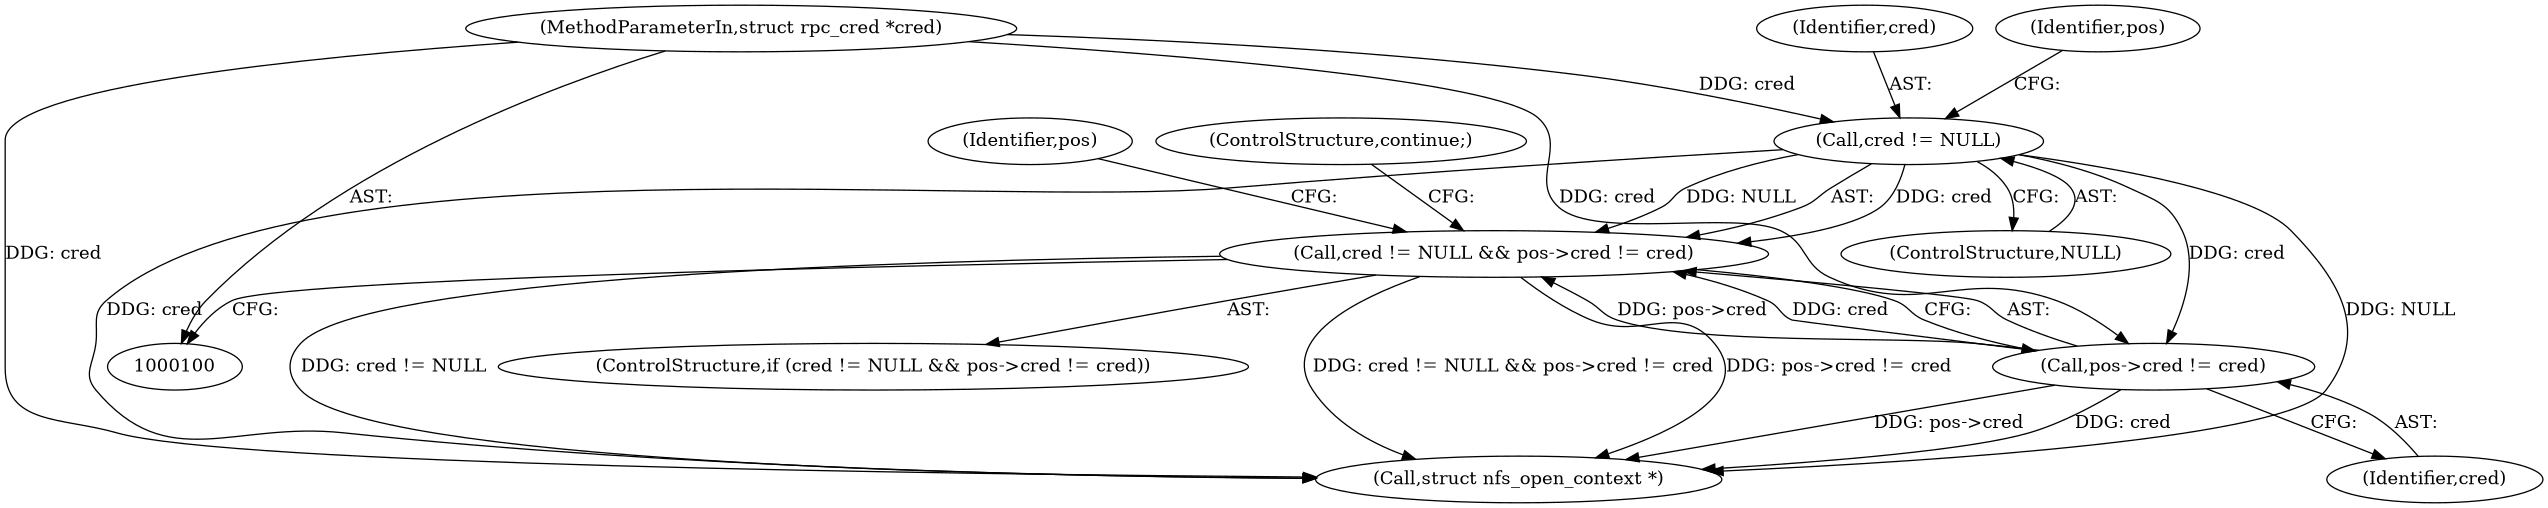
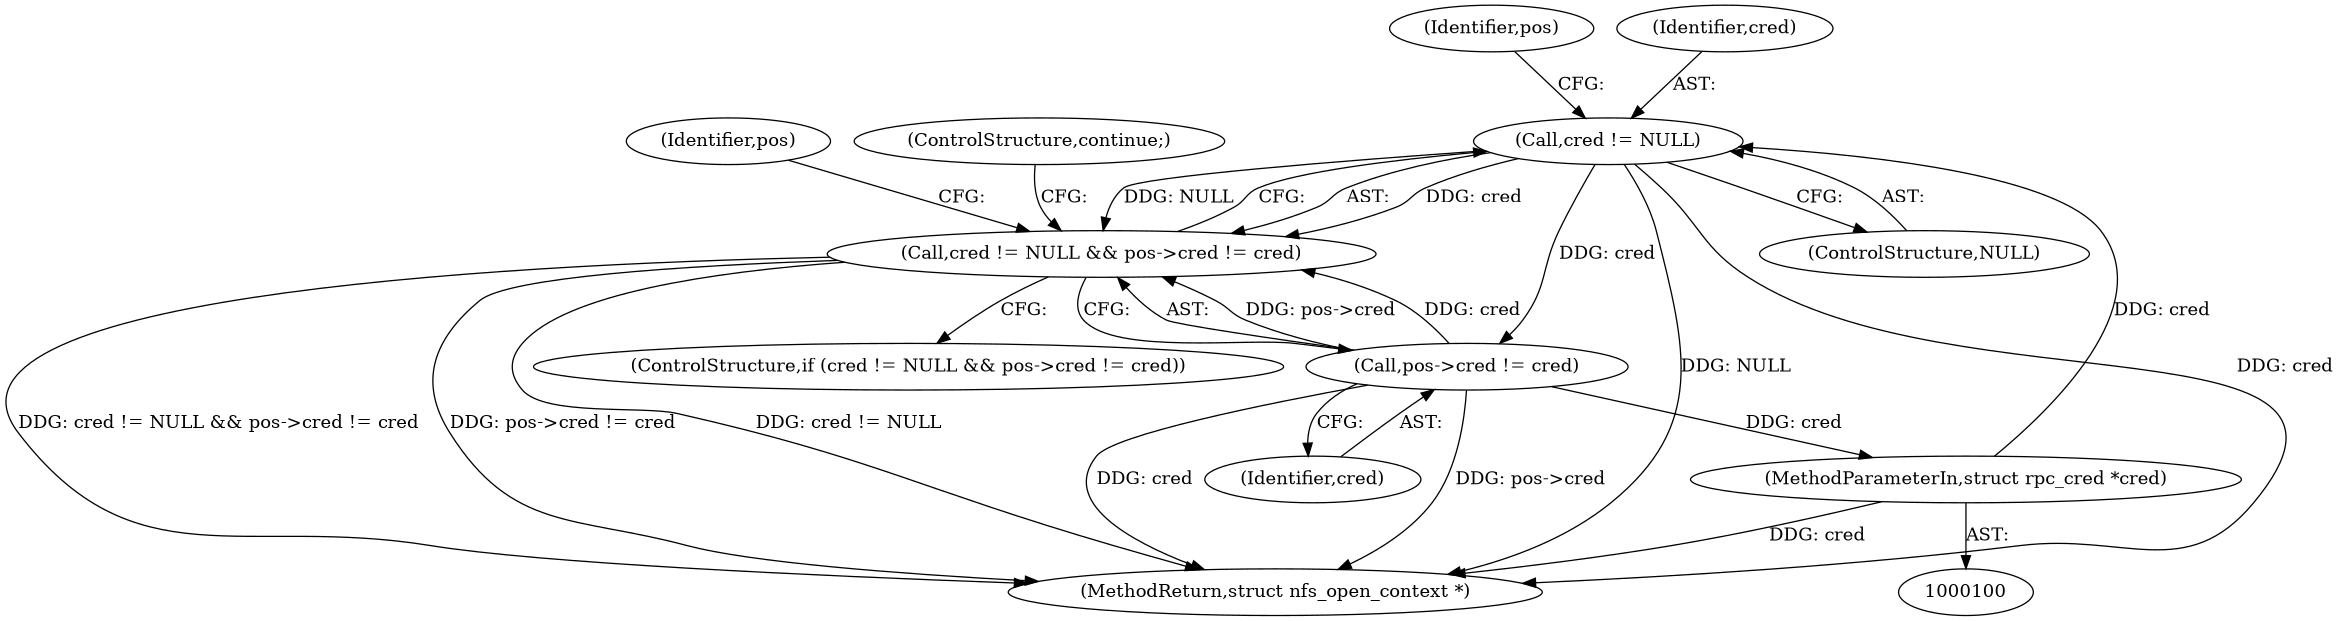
  digraph {
    n1 [label="(Call,cred != NULL)"]
    n2 [label="(Call,cred != NULL && pos->cred != cred)"]
    n3 [label="(Call,pos->cred != cred)"]
-   n4 [label="(Call,struct nfs_open_context *)"]
+   n4 [label="(MethodReturn,struct nfs_open_context *)"]
    n5 [label="(ControlStructure,NULL)"]
    n6 [label="(ControlStructure,if (cred != NULL && pos->cred != cred))"]
    n7 [label="(Identifier,cred)"]
    n8 [label="(MethodParameterIn,struct rpc_cred *cred)"]
    1000100
    n10 [label="(Identifier,pos)"]
    n11 [label="(Identifier,cred)"]
    n12 [label="(Identifier,pos)"]
    n13 [label="(ControlStructure,continue;)"]
    n1 -> n2 [label="AST: "]
    n1 -> n2 [label="DDG: cred"]
    n1 -> n2 [label="DDG: NULL"]
    n1 -> n3 [label="DDG: cred"]
    n1 -> n4 [label="DDG: NULL"]
    n1 -> n4 [label="DDG: cred"]
    n1 -> n5 [label="CFG: "]
-   n2 -> 1000100 [label="CFG: "]
+   n2 -> n1 [label="CFG: "]
    n2 -> n3 [label="CFG: "]
    n2 -> n4 [label="DDG: cred != NULL && pos->cred != cred"]
    n2 -> n4 [label="DDG: pos->cred != cred"]
    n2 -> n4 [label="DDG: cred != NULL"]
-   n2 -> n6 [label="AST: "]
+   n2 -> n6 [label="CFG: "]
    n3 -> n2 [label="AST: "]
    n3 -> n2 [label="DDG: pos->cred"]
    n3 -> n2 [label="DDG: cred"]
    n3 -> n4 [label="DDG: pos->cred"]
    n3 -> n4 [label="DDG: cred"]
    n3 -> n7 [label="CFG: "]
    n5 -> n1 [label="AST: "]
    n7 -> n3 [label="AST: "]
    n8 -> n1 [label="DDG: cred"]
-   n8 -> n3 [label="DDG: cred"]
+   n3 -> n8 [label="DDG: cred"]
    n8 -> n4 [label="DDG: cred"]
    n8 -> 1000100 [label="AST: "]
    n10 -> n1 [label="CFG: "]
    n11 -> n1 [label="AST: "]
    n12 -> n2 [label="CFG: "]
    n13 -> n2 [label="CFG: "]
  }
